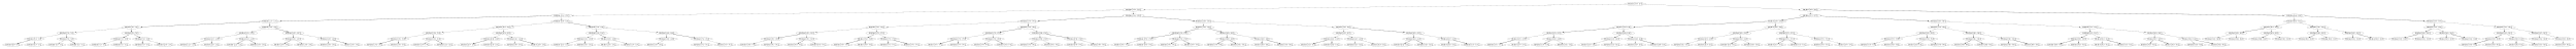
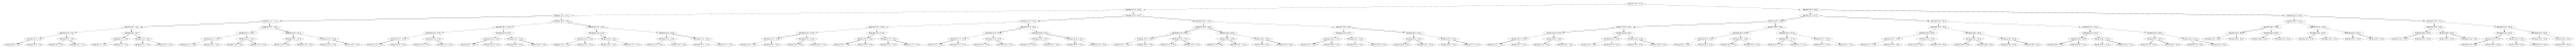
  digraph {
    fontname="Courier Prime"
    node [fontname="Courier Prime"]
    edge [fontname="Courier Prime" style=solid]
    n1 [label="Node{data=[8174, 8174]}"]
    n2 [label="Node{data=[4758, 4758]}"]
    n3 [label="Node{data=[9823, 9823]}"]
    n4 [label="Node{data=[1701, 1701]}"]
    n5 [label="Node{data=[4790, 4790]}"]
    n6 [label="Node{data=[9577, 9577]}"]
    n7 [label="Node{data=[9839, 9839]}"]
    n8 [label="Node{data=[1117, 1117]}"]
    n9 [label="Node{data=[3190, 3190]}"]
    n10 [label="Node{data=[4774, 4774]}"]
    n11 [label="Node{data=[6308, 6308]}"]
    n12 [label="Node{data=[722, 722]}"]
    n13 [label="Node{data=[1693, 1693]}"]
    n14 [label="Node{data=[2261, 2261]}"]
    n15 [label="Node{data=[3198, 3198]}"]
    n16 [label="Node{data=[718, 718]}"]
    n17 [label="Node{data=[726, 726]}"]
    n18 [label="Node{data=[1121, 1121]}"]
    n19 [label="Node{data=[1697, 1697]}"]
    n20 [label="Node{data=[716, 716]}"]
    n21 [label="Node{data=[720, 720]}"]
    n22 [label="Node{data=[724, 724]}"]
    n23 [label="Node{data=[728, 728]}"]
    n24 [label="Node{data=[687, 687]}"]
    n25 [label="Node{data=[717, 717]}"]
    n26 [label="Node{data=[719, 719]}"]
    n27 [label="Node{data=[721, 721]}"]
    n28 [label="Node{data=[723, 723]}"]
    n29 [label="Node{data=[725, 725]}"]
    n30 [label="Node{data=[727, 727]}"]
    n31 [label="Node{data=[1037, 1037]}"]
    n32 [label="Node{data=[1119, 1119]}"]
    n33 [label="Node{data=[1123, 1123]}"]
    n34 [label="Node{data=[1695, 1695]}"]
    n35 [label="Node{data=[1699, 1699]}"]
    n36 [label="Node{data=[1118, 1118]}"]
    n37 [label="Node{data=[1120, 1120]}"]
    n38 [label="Node{data=[1122, 1122]}"]
    n39 [label="Node{data=[1648, 1648]}"]
    n40 [label="Node{data=[1694, 1694]}"]
    n41 [label="Node{data=[1696, 1696]}"]
    n42 [label="Node{data=[1698, 1698]}"]
    n43 [label="Node{data=[1700, 1700]}"]
    n44 [label="Node{data=[1740, 1740]}"]
    n45 [label="Node{data=[2659, 2659]}"]
    n46 [label="Node{data=[3194, 3194]}"]
    n47 [label="Node{data=[4684, 4684]}"]
    n48 [label="Node{data=[1703, 1703]}"]
    n49 [label="Node{data=[1952, 1952]}"]
    n50 [label="Node{data=[2588, 2588]}"]
    n51 [label="Node{data=[3185, 3185]}"]
    n52 [label="Node{data=[1702, 1702]}"]
    n53 [label="Node{data=[1704, 1704]}"]
    n54 [label="Node{data=[1797, 1797]}"]
    n55 [label="Node{data=[2253, 2253]}"]
    n56 [label="Node{data=[2547, 2547]}"]
    n57 [label="Node{data=[2595, 2595]}"]
    n58 [label="Node{data=[2670, 2670]}"]
    n59 [label="Node{data=[3189, 3189]}"]
    n60 [label="Node{data=[3192, 3192]}"]
    n61 [label="Node{data=[3196, 3196]}"]
    n62 [label="Node{data=[3200, 3200]}"]
    n63 [label="Node{data=[4756, 4756]}"]
    n64 [label="Node{data=[3191, 3191]}"]
    n65 [label="Node{data=[3193, 3193]}"]
    n66 [label="Node{data=[3195, 3195]}"]
    n67 [label="Node{data=[3197, 3197]}"]
    n68 [label="Node{data=[3199, 3199]}"]
+   n69 [label="Node{data=[3726, 3726]}"]
    n70 [label="Node{data=[4755, 4755]}"]
    n71 [label="Node{data=[4757, 4757]}"]
    n72 [label="Node{data=[4766, 4766]}"]
    n73 [label="Node{data=[4782, 4782]}"]
    n74 [label="Node{data=[4798, 4798]}"]
    n75 [label="Node{data=[6321, 6321]}"]
    n76 [label="Node{data=[4762, 4762]}"]
    n77 [label="Node{data=[4770, 4770]}"]
    n78 [label="Node{data=[4778, 4778]}"]
    n79 [label="Node{data=[4786, 4786]}"]
    n80 [label="Node{data=[4760, 4760]}"]
    n81 [label="Node{data=[4764, 4764]}"]
    n82 [label="Node{data=[4768, 4768]}"]
    n83 [label="Node{data=[4772, 4772]}"]
    n84 [label="Node{data=[4759, 4759]}"]
    n85 [label="Node{data=[4761, 4761]}"]
    n86 [label="Node{data=[4763, 4763]}"]
    n87 [label="Node{data=[4765, 4765]}"]
    n88 [label="Node{data=[4767, 4767]}"]
    n89 [label="Node{data=[4769, 4769]}"]
    n90 [label="Node{data=[4771, 4771]}"]
    n91 [label="Node{data=[4773, 4773]}"]
    n92 [label="Node{data=[4776, 4776]}"]
    n93 [label="Node{data=[4780, 4780]}"]
    n94 [label="Node{data=[4784, 4784]}"]
    n95 [label="Node{data=[4788, 4788]}"]
    n96 [label="Node{data=[4775, 4775]}"]
    n97 [label="Node{data=[4777, 4777]}"]
    n98 [label="Node{data=[4779, 4779]}"]
    n99 [label="Node{data=[4781, 4781]}"]
    n100 [label="Node{data=[4783, 4783]}"]
    n101 [label="Node{data=[4785, 4785]}"]
    n102 [label="Node{data=[4787, 4787]}"]
    n103 [label="Node{data=[4789, 4789]}"]
    n104 [label="Node{data=[4794, 4794]}"]
    n105 [label="Node{data=[4802, 4802]}"]
    n106 [label="Node{data=[6317, 6317]}"]
    n107 [label="Node{data=[6325, 6325]}"]
    n108 [label="Node{data=[4792, 4792]}"]
    n109 [label="Node{data=[4796, 4796]}"]
    n110 [label="Node{data=[4800, 4800]}"]
    n111 [label="Node{data=[4840, 4840]}"]
    n112 [label="Node{data=[4791, 4791]}"]
    n113 [label="Node{data=[4793, 4793]}"]
    n114 [label="Node{data=[4795, 4795]}"]
    n115 [label="Node{data=[4797, 4797]}"]
    n116 [label="Node{data=[4799, 4799]}"]
    n117 [label="Node{data=[4801, 4801]}"]
    n118 [label="Node{data=[4803, 4803]}"]
    n119 [label="Node{data=[4846, 4846]}"]
    n120 [label="Node{data=[6315, 6315]}"]
    n121 [label="Node{data=[6319, 6319]}"]
    n122 [label="Node{data=[6323, 6323]}"]
    n123 [label="Node{data=[6327, 6327]}"]
    n124 [label="Node{data=[6314, 6314]}"]
    n125 [label="Node{data=[6316, 6316]}"]
    n126 [label="Node{data=[6318, 6318]}"]
    n127 [label="Node{data=[6320, 6320]}"]
    n128 [label="Node{data=[6322, 6322]}"]
    n129 [label="Node{data=[6324, 6324]}"]
    n130 [label="Node{data=[6326, 6326]}"]
    n131 [label="Node{data=[8173, 8173]}"]
    n132 [label="Node{data=[8190, 8190]}"]
    n133 [label="Node{data=[9807, 9807]}"]
    n134 [label="Node{data=[9831, 9831]}"]
    n135 [label="Node{data=[9847, 9847]}"]
    n136 [label="Node{data=[8182, 8182]}"]
    n137 [label="Node{data=[9286, 9286]}"]
    n138 [label="Node{data=[9799, 9799]}"]
    n139 [label="Node{data=[9815, 9815]}"]
    n140 [label="Node{data=[8178, 8178]}"]
    n141 [label="Node{data=[8186, 8186]}"]
    n142 [label="Node{data=[8595, 8595]}"]
    n143 [label="Node{data=[9573, 9573]}"]
    n144 [label="Node{data=[8176, 8176]}"]
    n145 [label="Node{data=[8180, 8180]}"]
    n146 [label="Node{data=[8184, 8184]}"]
    n147 [label="Node{data=[8188, 8188]}"]
    n148 [label="Node{data=[8175, 8175]}"]
    n149 [label="Node{data=[8177, 8177]}"]
    n150 [label="Node{data=[8179, 8179]}"]
    n151 [label="Node{data=[8181, 8181]}"]
    n152 [label="Node{data=[8183, 8183]}"]
    n153 [label="Node{data=[8185, 8185]}"]
    n154 [label="Node{data=[8187, 8187]}"]
    n155 [label="Node{data=[8189, 8189]}"]
    n156 [label="Node{data=[8192, 8192]}"]
    n157 [label="Node{data=[9120, 9120]}"]
    n158 [label="Node{data=[9571, 9571]}"]
    n159 [label="Node{data=[9575, 9575]}"]
    n160 [label="Node{data=[8191, 8191]}"]
    n161 [label="Node{data=[8210, 8210]}"]
    n162 [label="Node{data=[8655, 8655]}"]
    n163 [label="Node{data=[9206, 9206]}"]
    n164 [label="Node{data=[9557, 9557]}"]
    n165 [label="Node{data=[9572, 9572]}"]
    n166 [label="Node{data=[9574, 9574]}"]
    n167 [label="Node{data=[9576, 9576]}"]
    n168 [label="Node{data=[9581, 9581]}"]
    n169 [label="Node{data=[9803, 9803]}"]
    n170 [label="Node{data=[9811, 9811]}"]
    n171 [label="Node{data=[9819, 9819]}"]
    n172 [label="Node{data=[9579, 9579]}"]
    n173 [label="Node{data=[9760, 9760]}"]
    n174 [label="Node{data=[9801, 9801]}"]
    n175 [label="Node{data=[9805, 9805]}"]
    n176 [label="Node{data=[9578, 9578]}"]
    n177 [label="Node{data=[9580, 9580]}"]
    n178 [label="Node{data=[9582, 9582]}"]
    n179 [label="Node{data=[9798, 9798]}"]
    n180 [label="Node{data=[9800, 9800]}"]
    n181 [label="Node{data=[9802, 9802]}"]
    n182 [label="Node{data=[9804, 9804]}"]
    n183 [label="Node{data=[9806, 9806]}"]
    n184 [label="Node{data=[9809, 9809]}"]
    n185 [label="Node{data=[9813, 9813]}"]
    n186 [label="Node{data=[9817, 9817]}"]
    n187 [label="Node{data=[9821, 9821]}"]
    n188 [label="Node{data=[9808, 9808]}"]
    n189 [label="Node{data=[9810, 9810]}"]
    n190 [label="Node{data=[9812, 9812]}"]
    n191 [label="Node{data=[9814, 9814]}"]
    n192 [label="Node{data=[9816, 9816]}"]
    n193 [label="Node{data=[9818, 9818]}"]
    n194 [label="Node{data=[9820, 9820]}"]
    n195 [label="Node{data=[9822, 9822]}"]
    n196 [label="Node{data=[9827, 9827]}"]
    n197 [label="Node{data=[9835, 9835]}"]
    n198 [label="Node{data=[9843, 9843]}"]
    n199 [label="Node{data=[9855, 9855]}"]
    n200 [label="Node{data=[9825, 9825]}"]
    n201 [label="Node{data=[9829, 9829]}"]
    n202 [label="Node{data=[9833, 9833]}"]
    n203 [label="Node{data=[9837, 9837]}"]
    n204 [label="Node{data=[9824, 9824]}"]
    n205 [label="Node{data=[9826, 9826]}"]
    n206 [label="Node{data=[9828, 9828]}"]
    n207 [label="Node{data=[9830, 9830]}"]
    n208 [label="Node{data=[9832, 9832]}"]
    n209 [label="Node{data=[9834, 9834]}"]
    n210 [label="Node{data=[9836, 9836]}"]
    n211 [label="Node{data=[9838, 9838]}"]
    n212 [label="Node{data=[9841, 9841]}"]
    n213 [label="Node{data=[9845, 9845]}"]
    n214 [label="Node{data=[9851, 9851]}"]
    n215 [label="Node{data=[9857, 9857]}"]
    n216 [label="Node{data=[9840, 9840]}"]
    n217 [label="Node{data=[9842, 9842]}"]
    n218 [label="Node{data=[9844, 9844]}"]
    n219 [label="Node{data=[9846, 9846]}"]
    n220 [label="Node{data=[9849, 9849]}"]
    n221 [label="Node{data=[9853, 9853]}"]
    n222 [label="Node{data=[9856, 9856]}"]
    n223 [label="Node{data=[9858, 9858]}"]
    n224 [label="Node{data=[9848, 9848]}"]
    n225 [label="Node{data=[9850, 9850]}"]
    n226 [label="Node{data=[9852, 9852]}"]
    n227 [label="Node{data=[9854, 9854]}"]
    n228 [label="Node{data=[9859, 9859]}"]
    n1 -> n2
    n1 -> n3
    n2 -> n4
    n2 -> n5
    n3 -> n6
    n3 -> n7 [style=bold]
    n4 -> n8 [style=bold]
    n4 -> n9
    n5 -> n10 [style=bold]
    n5 -> n11 [style=bold]
    n6 -> n132 [style=bold]
    n6 -> n133 [style=bold]
    n7 -> n134
    n7 -> n135 [style=bold]
    n8 -> n12 [style=bold]
    n8 -> n13 [style=bold]
    n9 -> n14
    n9 -> n15 [style=bold]
    n10 -> n72
    n10 -> n73 [style=bold]
    n11 -> n74
    n11 -> n75
    n12 -> n16
    n12 -> n17 [style=bold]
    n13 -> n18
    n13 -> n19 [style=bold]
    n14 -> n44
    n14 -> n45
    n15 -> n46 [style=bold]
    n15 -> n47
    n16 -> n20
    n16 -> n21 [style=bold]
    n17 -> n22 [style=bold]
    n17 -> n23 [style=bold]
    n18 -> n32
    n18 -> n33
    n19 -> n34 [style=bold]
    n19 -> n35
    n20 -> n24 [style=bold]
    n20 -> n25
    n21 -> n26
    n21 -> n27 [style=bold]
    n22 -> n28
    n22 -> n29 [style=bold]
    n23 -> n30 [style=bold]
    n23 -> n31
    n32 -> n36
    n32 -> n37 [style=bold]
    n33 -> n38 [style=bold]
    n33 -> n39 [style=bold]
    n34 -> n40 [style=bold]
    n34 -> n41
    n35 -> n42
    n35 -> n43 [style=bold]
    n44 -> n48
    n44 -> n49 [style=bold]
    n45 -> n50
    n45 -> n51
    n46 -> n60
    n46 -> n61 [style=bold]
    n47 -> n62 [style=bold]
    n47 -> n63 [style=bold]
    n48 -> n52 [style=bold]
    n48 -> n53 [style=bold]
    n49 -> n54
    n49 -> n55 [style=bold]
    n50 -> n56 [style=bold]
    n50 -> n57
    n51 -> n58
    n51 -> n59 [style=bold]
    n60 -> n64
    n60 -> n65 [style=bold]
    n61 -> n66
    n61 -> n67
    n62 -> n68
+   n62 -> n69
    n63 -> n70
    n63 -> n71
    n72 -> n76
    n72 -> n77
    n73 -> n78 [style=bold]
    n73 -> n79
    n74 -> n104 [style=bold]
    n74 -> n105 [style=bold]
    n75 -> n106
    n75 -> n107 [style=bold]
    n76 -> n80 [style=bold]
    n76 -> n81
    n77 -> n82 [style=bold]
    n77 -> n83
    n78 -> n92
    n78 -> n93
    n79 -> n94
    n79 -> n95 [style=bold]
    n80 -> n84
    n80 -> n85 [style=bold]
    n81 -> n86 [style=bold]
    n81 -> n87
    n82 -> n88 [style=bold]
    n82 -> n89 [style=bold]
    n83 -> n90 [style=bold]
    n83 -> n91 [style=bold]
    n92 -> n96 [style=bold]
    n92 -> n97 [style=bold]
    n93 -> n98
    n93 -> n99 [style=bold]
    n94 -> n100
    n94 -> n101
    n95 -> n102 [style=bold]
    n95 -> n103
    n104 -> n108 [style=bold]
    n104 -> n109
    n105 -> n110 [style=bold]
    n105 -> n111
    n106 -> n120
    n106 -> n121
    n107 -> n122 [style=bold]
    n107 -> n123
    n108 -> n112
    n108 -> n113
    n109 -> n114 [style=bold]
    n109 -> n115 [style=bold]
    n110 -> n116 [style=bold]
    n110 -> n117 [style=bold]
    n111 -> n118 [style=bold]
    n111 -> n119 [style=bold]
    n120 -> n124 [style=bold]
    n120 -> n125 [style=bold]
    n121 -> n126
    n121 -> n127
    n122 -> n128 [style=bold]
    n122 -> n129 [style=bold]
    n123 -> n130 [style=bold]
    n123 -> n131 [style=bold]
    n132 -> n136 [style=bold]
    n132 -> n137 [style=bold]
    n133 -> n138
    n133 -> n139
    n134 -> n196
    n134 -> n197
    n135 -> n198 [style=bold]
    n135 -> n199
    n136 -> n140 [style=bold]
    n136 -> n141 [style=bold]
    n137 -> n142
    n137 -> n143
    n138 -> n168
    n138 -> n169
    n139 -> n170 [style=bold]
    n139 -> n171
    n140 -> n144
    n140 -> n145 [style=bold]
    n141 -> n146 [style=bold]
    n141 -> n147
    n142 -> n156
    n142 -> n157
    n143 -> n158 [style=bold]
    n143 -> n159
    n144 -> n148 [style=bold]
    n144 -> n149
    n145 -> n150 [style=bold]
    n145 -> n151
    n146 -> n152
    n146 -> n153
    n147 -> n154
    n147 -> n155 [style=bold]
    n156 -> n160
    n156 -> n161 [style=bold]
    n157 -> n162 [style=bold]
    n157 -> n163
    n158 -> n164 [style=bold]
    n158 -> n165 [style=bold]
    n159 -> n166
    n159 -> n167
    n168 -> n172
    n168 -> n173 [style=bold]
    n169 -> n174 [style=bold]
    n169 -> n175
    n170 -> n184 [style=bold]
    n170 -> n185
    n171 -> n186
    n171 -> n187
    n172 -> n176
    n172 -> n177
    n173 -> n178
    n173 -> n179
    n174 -> n180 [style=bold]
    n174 -> n181 [style=bold]
    n175 -> n182 [style=bold]
    n175 -> n183 [style=bold]
    n184 -> n188 [style=bold]
    n184 -> n189 [style=bold]
    n185 -> n190
    n185 -> n191 [style=bold]
    n186 -> n192 [style=bold]
    n186 -> n193 [style=bold]
    n187 -> n194
    n187 -> n195 [style=bold]
    n196 -> n200 [style=bold]
    n196 -> n201
    n197 -> n202 [style=bold]
    n197 -> n203
    n198 -> n212 [style=bold]
    n198 -> n213
    n199 -> n214 [style=bold]
    n199 -> n215
    n200 -> n204
    n200 -> n205
    n201 -> n206 [style=bold]
    n201 -> n207
    n202 -> n208 [style=bold]
    n202 -> n209
    n203 -> n210 [style=bold]
    n203 -> n211 [style=bold]
    n212 -> n216 [style=bold]
    n212 -> n217 [style=bold]
    n213 -> n218 [style=bold]
    n213 -> n219 [style=bold]
    n214 -> n220 [style=bold]
    n214 -> n221
    n215 -> n222
    n215 -> n223
    n220 -> n224 [style=bold]
    n220 -> n225
    n221 -> n226 [style=bold]
    n221 -> n227
    n223 -> n228
  }
